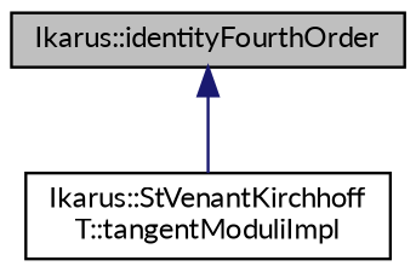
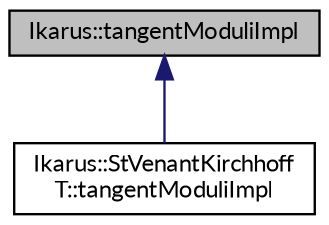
  digraph {
    rankdir=TB
    fontname=Lato
    node [color=black fontname=Lato fontsize=10 shape=record style=filled]
-   n1 [fillcolor=grey75 fontcolor=black height=0.2 label="Ikarus::identityFourthOrder" width=0.4]
+   n1 [fillcolor=grey75 fontcolor=black height=0.2 label="Ikarus::tangentModuliImpl" width=0.4]
    n2 [fillcolor=white height=0.2 label="Ikarus::StVenantKirchhoff\lT::tangentModuliImpl" width=0.4]
    n1 -> n2 [color=midnightblue dir=back fontname=Lato fontsize=10 labelfontname=Helvetica labelfontsize=10 style=solid]
  }
